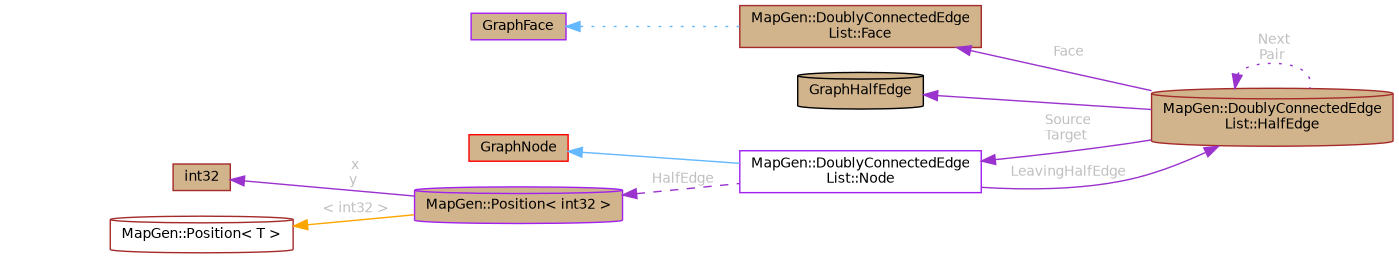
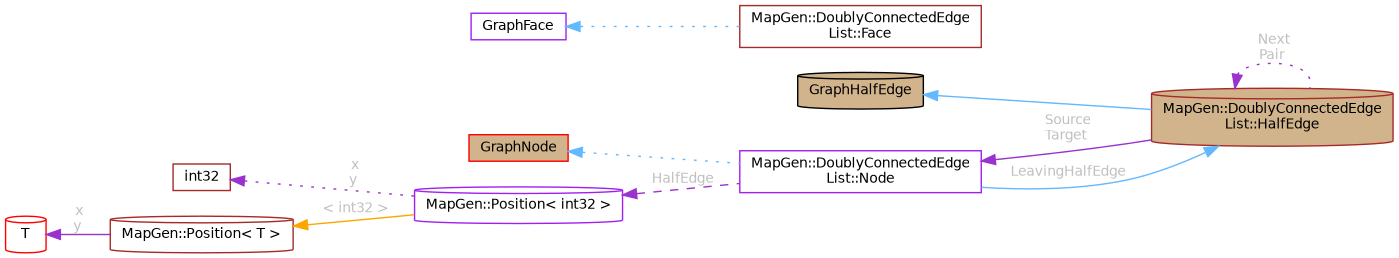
  digraph {
    rankdir=LR
    node [color=brown fillcolor=white fontname=Helvetica fontsize=10 shape=box style=filled]
    edge [color=darkorchid3 dir=back fontcolor=grey fontname=Helvetica fontsize=10 labelfontname=Helvetica labelfontsize=10 style=solid]
    n1 [color=purple fontcolor=black height=0.2 label="MapGen::DoublyConnectedEdge\lList::Node" width=0.4]
    n2 [fillcolor=tan height=0.2 label="MapGen::DoublyConnectedEdge\lList::HalfEdge" shape=cylinder width=0.4]
    n3 [color=red fillcolor=tan height=0.2 label=GraphNode width=0.4]
-   n4 [fillcolor=tan height=0.2 label="MapGen::DoublyConnectedEdge\lList::Face" width=0.4]
-   n5 [color=purple fillcolor=tan height=0.2 label="MapGen::Position\< int32 \>" shape=cylinder width=0.4]
-   n6 [fillcolor=tan height=0.2 label=int32 width=0.4]
+   n4 [height=0.2 label="MapGen::DoublyConnectedEdge\lList::Face" width=0.4]
+   n5 [color=purple height=0.2 label="MapGen::Position\< int32 \>" shape=cylinder width=0.4]
+   n6 [height=0.2 label=int32 width=0.4]
    n7 [height=0.2 label="MapGen::Position\< T \>" shape=cylinder width=0.4]
+   n8 [color=red height=0.2 label=T shape=cylinder width=0.4]
    n9 [color=black fillcolor=tan height=0.2 label=GraphHalfEdge shape=cylinder width=0.4]
-   n10 [color=purple fillcolor=tan height=0.2 label=GraphFace width=0.4]
+   n10 [color=purple height=0.2 label=GraphFace width=0.4]
    n1 -> n2 [label=" Source\nTarget"]
-   n2 -> n1 [label=" LeavingHalfEdge"]
+   n2 -> n1 [color=steelblue1 label=" LeavingHalfEdge"]
    n2 -> n2 [label=" Next\nPair" style=dotted]
-   n3 -> n1 [color=steelblue1 fontcolor=""]
-   n4 -> n2 [label=" Face"]
+   n3 -> n1 [color=steelblue1 style=dotted fontcolor=""]
    n5 -> n1 [label=" HalfEdge" style=dashed]
-   n6 -> n5 [label=" x\ny"]
+   n6 -> n5 [label=" x\ny" style=dotted]
    n7 -> n5 [color=orange label=" \< int32 \>"]
-   n9 -> n2 [fontcolor=""]
+   n8 -> n7 [label=" x\ny"]
+   n9 -> n2 [color=steelblue1 fontcolor=""]
    n10 -> n4 [color=steelblue1 style=dotted fontcolor=""]
  }
